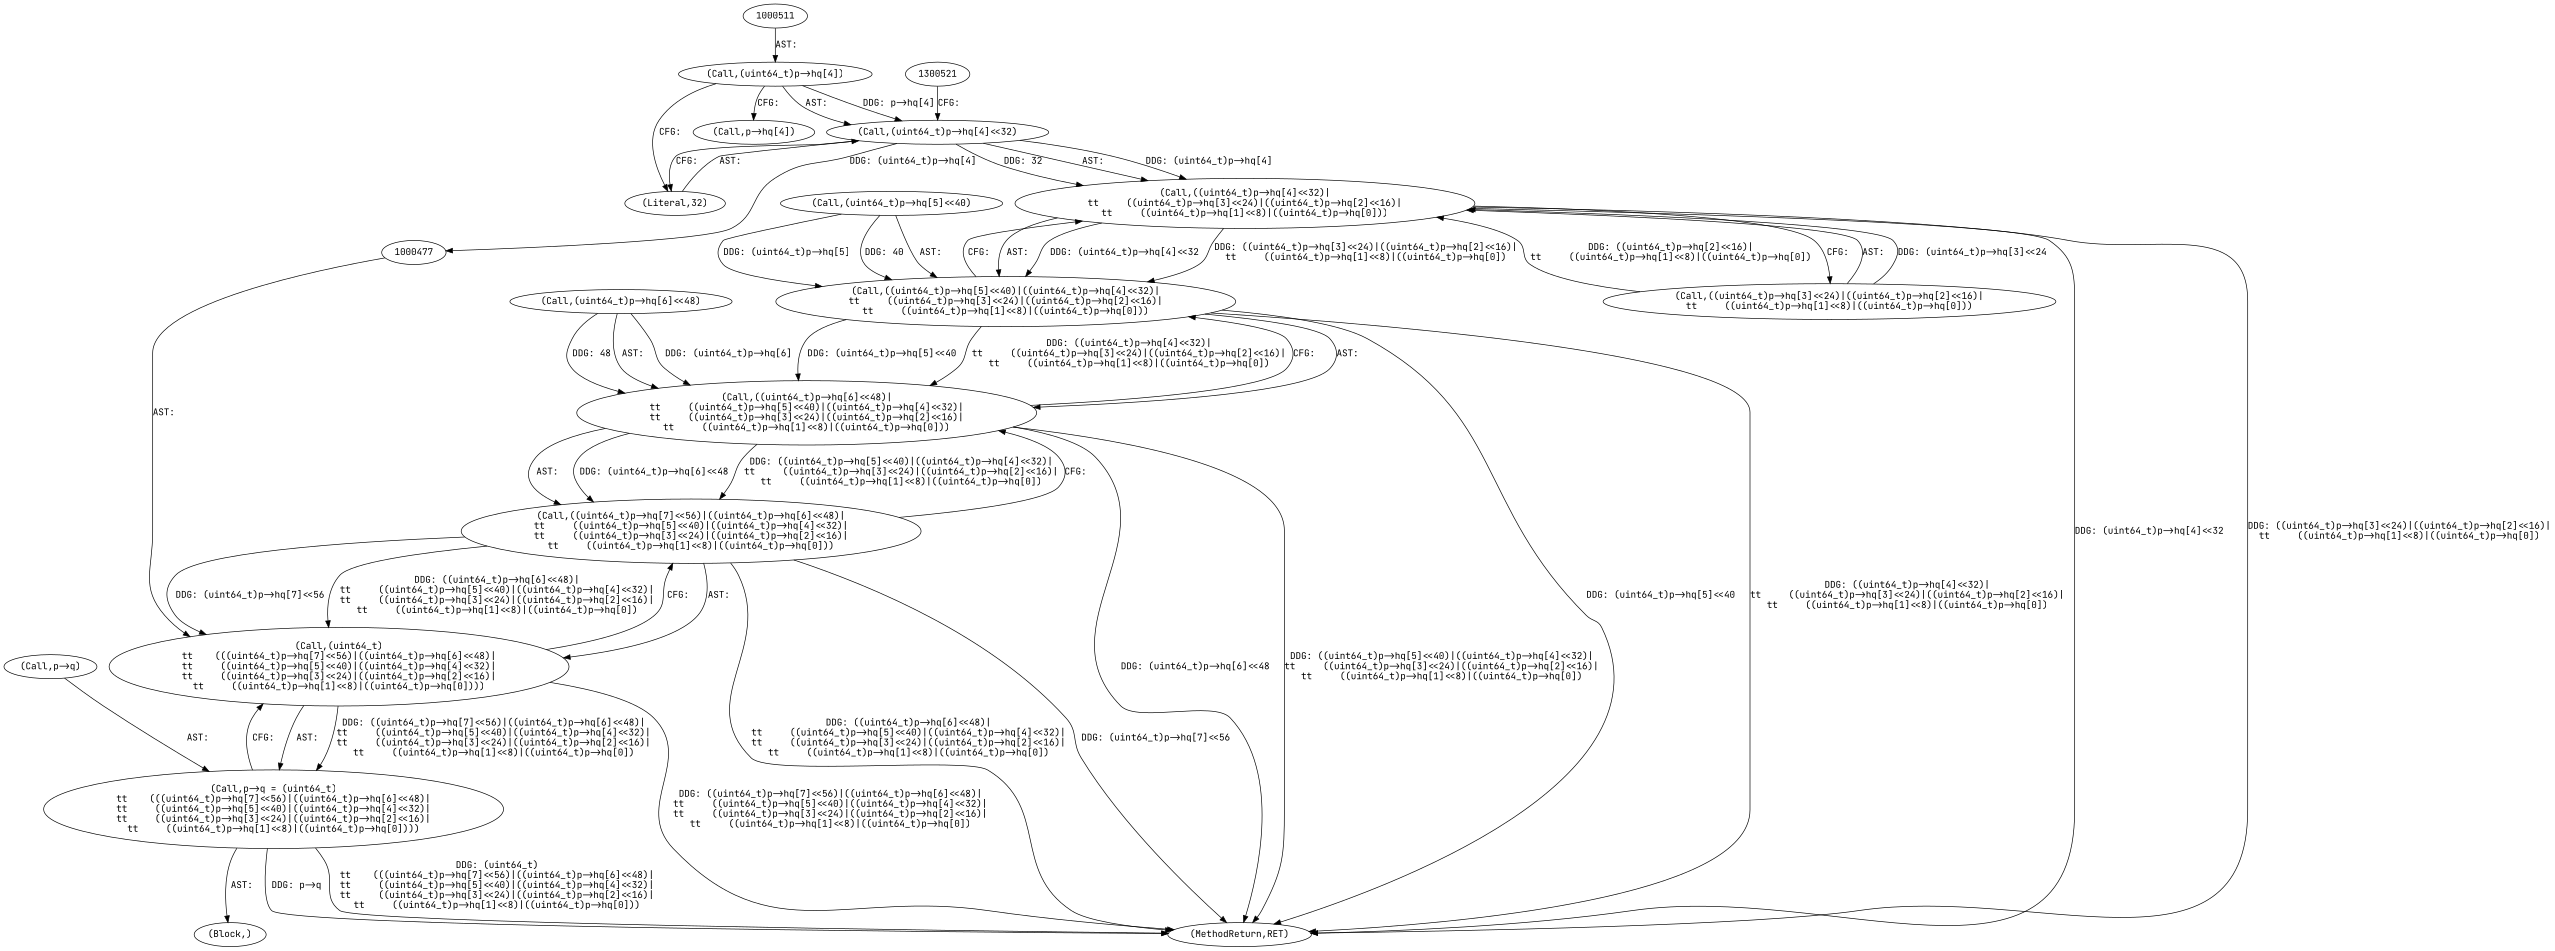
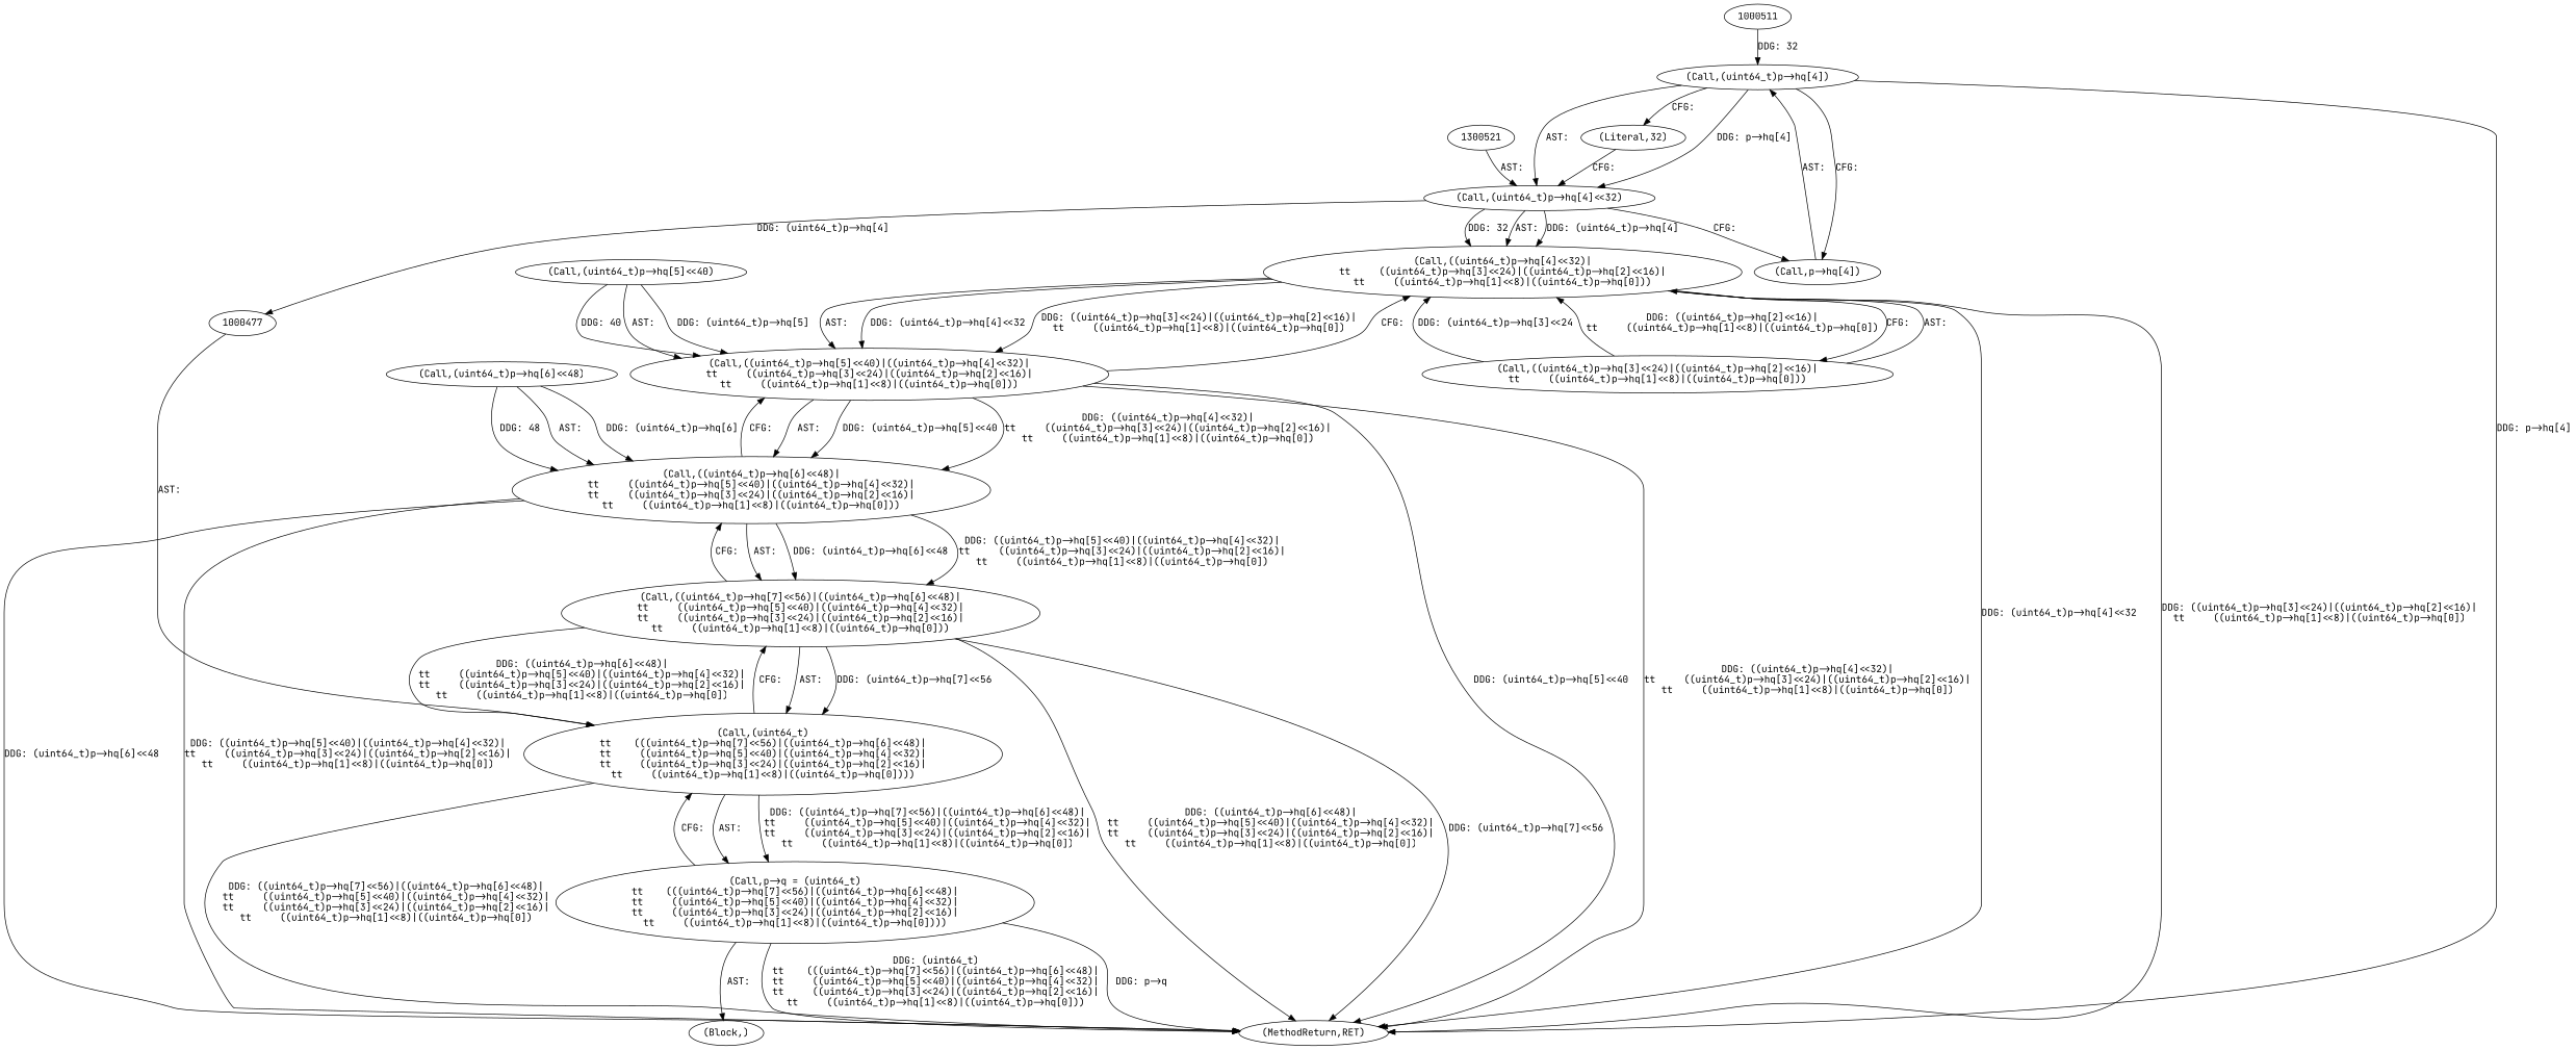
  digraph {
    fontname="JetBrains Mono"
    node [fontname="JetBrains Mono"]
    edge [fontname="JetBrains Mono"]
    n1 [label="(Call,(uint64_t)p->hq[4])"]
    n2 [label="(Call,(uint64_t)p->hq[4]<<32)"]
    n3 [label="(Call,p->hq[4])"]
    n4 [label="(MethodReturn,RET)"]
    n5 [label="(Literal,32)"]
    n6 [label="(Call,((uint64_t)p->hq[4]<<32)|\n\t\t     ((uint64_t)p->hq[3]<<24)|((uint64_t)p->hq[2]<<16)|\n\t\t     ((uint64_t)p->hq[1]<<8)|((uint64_t)p->hq[0]))"]
    1000477
    n8 [label="(Call,((uint64_t)p->hq[5]<<40)|((uint64_t)p->hq[4]<<32)|\n\t\t     ((uint64_t)p->hq[3]<<24)|((uint64_t)p->hq[2]<<16)|\n\t\t     ((uint64_t)p->hq[1]<<8)|((uint64_t)p->hq[0]))"]
    n9 [label="(Call,((uint64_t)p->hq[3]<<24)|((uint64_t)p->hq[2]<<16)|\n\t\t     ((uint64_t)p->hq[1]<<8)|((uint64_t)p->hq[0]))"]
    n10 [label="(Call,((uint64_t)p->hq[6]<<48)|\n\t\t     ((uint64_t)p->hq[5]<<40)|((uint64_t)p->hq[4]<<32)|\n\t\t     ((uint64_t)p->hq[3]<<24)|((uint64_t)p->hq[2]<<16)|\n\t\t     ((uint64_t)p->hq[1]<<8)|((uint64_t)p->hq[0]))"]
    n11 [label="(Call,((uint64_t)p->hq[7]<<56)|((uint64_t)p->hq[6]<<48)|\n\t\t     ((uint64_t)p->hq[5]<<40)|((uint64_t)p->hq[4]<<32)|\n\t\t     ((uint64_t)p->hq[3]<<24)|((uint64_t)p->hq[2]<<16)|\n\t\t     ((uint64_t)p->hq[1]<<8)|((uint64_t)p->hq[0]))"]
    n12 [label="(Call,(uint64_t)\n\t\t    (((uint64_t)p->hq[7]<<56)|((uint64_t)p->hq[6]<<48)|\n\t\t     ((uint64_t)p->hq[5]<<40)|((uint64_t)p->hq[4]<<32)|\n\t\t     ((uint64_t)p->hq[3]<<24)|((uint64_t)p->hq[2]<<16)|\n\t\t     ((uint64_t)p->hq[1]<<8)|((uint64_t)p->hq[0])))"]
    n13 [label="(Call,p->q = (uint64_t)\n\t\t    (((uint64_t)p->hq[7]<<56)|((uint64_t)p->hq[6]<<48)|\n\t\t     ((uint64_t)p->hq[5]<<40)|((uint64_t)p->hq[4]<<32)|\n\t\t     ((uint64_t)p->hq[3]<<24)|((uint64_t)p->hq[2]<<16)|\n\t\t     ((uint64_t)p->hq[1]<<8)|((uint64_t)p->hq[0])))"]
    n14 [label="(Block,)"]
-   n15 [label="(Call,p->q)"]
    n16 [label="(Call,(uint64_t)p->hq[5]<<40)"]
    n17 [label="(Call,(uint64_t)p->hq[6]<<48)"]
    1000511
    n19 [label=1300521]
    n1 -> n2 [label="AST: "]
    n1 -> n2 [label="DDG: p->hq[4]"]
    n1 -> n3 [label="CFG: "]
+   n1 -> n4 [label="DDG: p->hq[4]"]
    n1 -> n5 [label="CFG: "]
-   n2 -> n5 [label="CFG: "]
+   n2 -> n3 [label="CFG: "]
    n2 -> n6 [label="AST: "]
    n2 -> n6 [label="DDG: (uint64_t)p->hq[4]"]
    n2 -> n6 [label="DDG: 32"]
    n2 -> 1000477 [label="DDG: (uint64_t)p->hq[4]"]
-   n5 -> n2 [label="AST: "]
+   n3 -> n1 [label="AST: "]
+   n5 -> n2 [label="CFG: "]
    n6 -> n4 [label="DDG: (uint64_t)p->hq[4]<<32"]
    n6 -> n4 [label="DDG: ((uint64_t)p->hq[3]<<24)|((uint64_t)p->hq[2]<<16)|\n\t\t     ((uint64_t)p->hq[1]<<8)|((uint64_t)p->hq[0])"]
    n6 -> n8 [label="AST: "]
    n6 -> n8 [label="DDG: (uint64_t)p->hq[4]<<32"]
    n6 -> n8 [label="DDG: ((uint64_t)p->hq[3]<<24)|((uint64_t)p->hq[2]<<16)|\n\t\t     ((uint64_t)p->hq[1]<<8)|((uint64_t)p->hq[0])"]
    n6 -> n9 [label="CFG: "]
    1000477 -> n12 [label="AST: "]
    n8 -> n4 [label="DDG: (uint64_t)p->hq[5]<<40"]
    n8 -> n4 [label="DDG: ((uint64_t)p->hq[4]<<32)|\n\t\t     ((uint64_t)p->hq[3]<<24)|((uint64_t)p->hq[2]<<16)|\n\t\t     ((uint64_t)p->hq[1]<<8)|((uint64_t)p->hq[0])"]
    n8 -> n6 [label="CFG: "]
    n8 -> n10 [label="AST: "]
    n8 -> n10 [label="DDG: (uint64_t)p->hq[5]<<40"]
    n8 -> n10 [label="DDG: ((uint64_t)p->hq[4]<<32)|\n\t\t     ((uint64_t)p->hq[3]<<24)|((uint64_t)p->hq[2]<<16)|\n\t\t     ((uint64_t)p->hq[1]<<8)|((uint64_t)p->hq[0])"]
    n9 -> n6 [label="AST: "]
    n9 -> n6 [label="DDG: (uint64_t)p->hq[3]<<24"]
    n9 -> n6 [label="DDG: ((uint64_t)p->hq[2]<<16)|\n\t\t     ((uint64_t)p->hq[1]<<8)|((uint64_t)p->hq[0])"]
    n10 -> n4 [label="DDG: (uint64_t)p->hq[6]<<48"]
    n10 -> n4 [label="DDG: ((uint64_t)p->hq[5]<<40)|((uint64_t)p->hq[4]<<32)|\n\t\t     ((uint64_t)p->hq[3]<<24)|((uint64_t)p->hq[2]<<16)|\n\t\t     ((uint64_t)p->hq[1]<<8)|((uint64_t)p->hq[0])"]
    n10 -> n8 [label="CFG: "]
    n10 -> n11 [label="AST: "]
    n10 -> n11 [label="DDG: (uint64_t)p->hq[6]<<48"]
    n10 -> n11 [label="DDG: ((uint64_t)p->hq[5]<<40)|((uint64_t)p->hq[4]<<32)|\n\t\t     ((uint64_t)p->hq[3]<<24)|((uint64_t)p->hq[2]<<16)|\n\t\t     ((uint64_t)p->hq[1]<<8)|((uint64_t)p->hq[0])"]
    n11 -> n4 [label="DDG: ((uint64_t)p->hq[6]<<48)|\n\t\t     ((uint64_t)p->hq[5]<<40)|((uint64_t)p->hq[4]<<32)|\n\t\t     ((uint64_t)p->hq[3]<<24)|((uint64_t)p->hq[2]<<16)|\n\t\t     ((uint64_t)p->hq[1]<<8)|((uint64_t)p->hq[0])"]
    n11 -> n4 [label="DDG: (uint64_t)p->hq[7]<<56"]
    n11 -> n10 [label="CFG: "]
    n11 -> n12 [label="AST: "]
    n11 -> n12 [label="DDG: (uint64_t)p->hq[7]<<56"]
    n11 -> n12 [label="DDG: ((uint64_t)p->hq[6]<<48)|\n\t\t     ((uint64_t)p->hq[5]<<40)|((uint64_t)p->hq[4]<<32)|\n\t\t     ((uint64_t)p->hq[3]<<24)|((uint64_t)p->hq[2]<<16)|\n\t\t     ((uint64_t)p->hq[1]<<8)|((uint64_t)p->hq[0])"]
    n12 -> n4 [label="DDG: ((uint64_t)p->hq[7]<<56)|((uint64_t)p->hq[6]<<48)|\n\t\t     ((uint64_t)p->hq[5]<<40)|((uint64_t)p->hq[4]<<32)|\n\t\t     ((uint64_t)p->hq[3]<<24)|((uint64_t)p->hq[2]<<16)|\n\t\t     ((uint64_t)p->hq[1]<<8)|((uint64_t)p->hq[0])"]
    n12 -> n11 [label="CFG: "]
    n12 -> n13 [label="AST: "]
    n12 -> n13 [label="DDG: ((uint64_t)p->hq[7]<<56)|((uint64_t)p->hq[6]<<48)|\n\t\t     ((uint64_t)p->hq[5]<<40)|((uint64_t)p->hq[4]<<32)|\n\t\t     ((uint64_t)p->hq[3]<<24)|((uint64_t)p->hq[2]<<16)|\n\t\t     ((uint64_t)p->hq[1]<<8)|((uint64_t)p->hq[0])"]
    n13 -> n4 [label="DDG: (uint64_t)\n\t\t    (((uint64_t)p->hq[7]<<56)|((uint64_t)p->hq[6]<<48)|\n\t\t     ((uint64_t)p->hq[5]<<40)|((uint64_t)p->hq[4]<<32)|\n\t\t     ((uint64_t)p->hq[3]<<24)|((uint64_t)p->hq[2]<<16)|\n\t\t     ((uint64_t)p->hq[1]<<8)|((uint64_t)p->hq[0]))"]
    n13 -> n4 [label="DDG: p->q"]
    n13 -> n12 [label="CFG: "]
    n13 -> n14 [label="AST: "]
-   n15 -> n13 [label="AST: "]
    n16 -> n8 [label="AST: "]
    n16 -> n8 [label="DDG: (uint64_t)p->hq[5]"]
    n16 -> n8 [label="DDG: 40"]
    n17 -> n10 [label="AST: "]
    n17 -> n10 [label="DDG: (uint64_t)p->hq[6]"]
    n17 -> n10 [label="DDG: 48"]
-   1000511 -> n1 [label="AST: "]
-   n19 -> n2 [label="CFG: "]
+   1000511 -> n1 [label="DDG: 32"]
+   n19 -> n2 [label="AST: "]
  }
